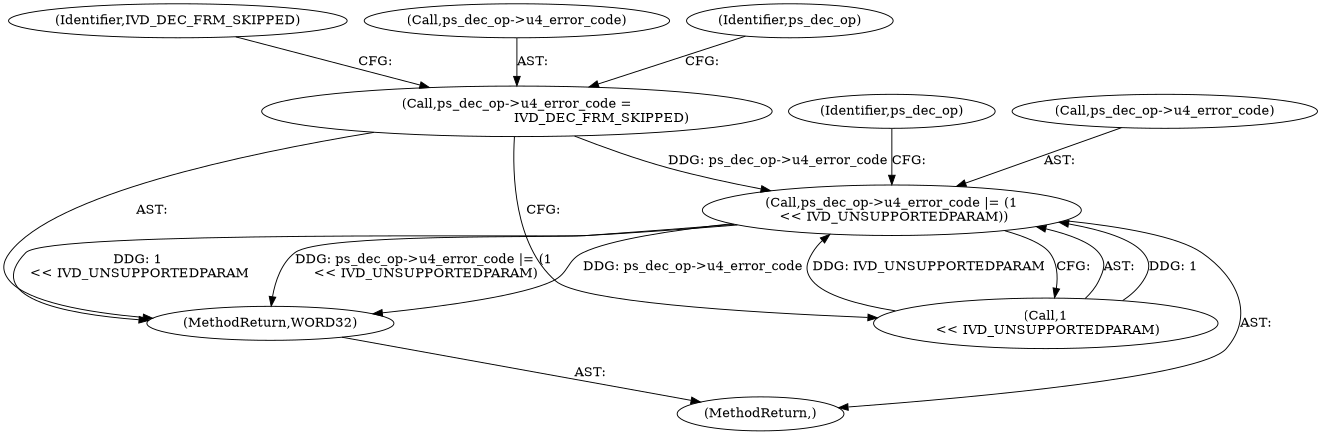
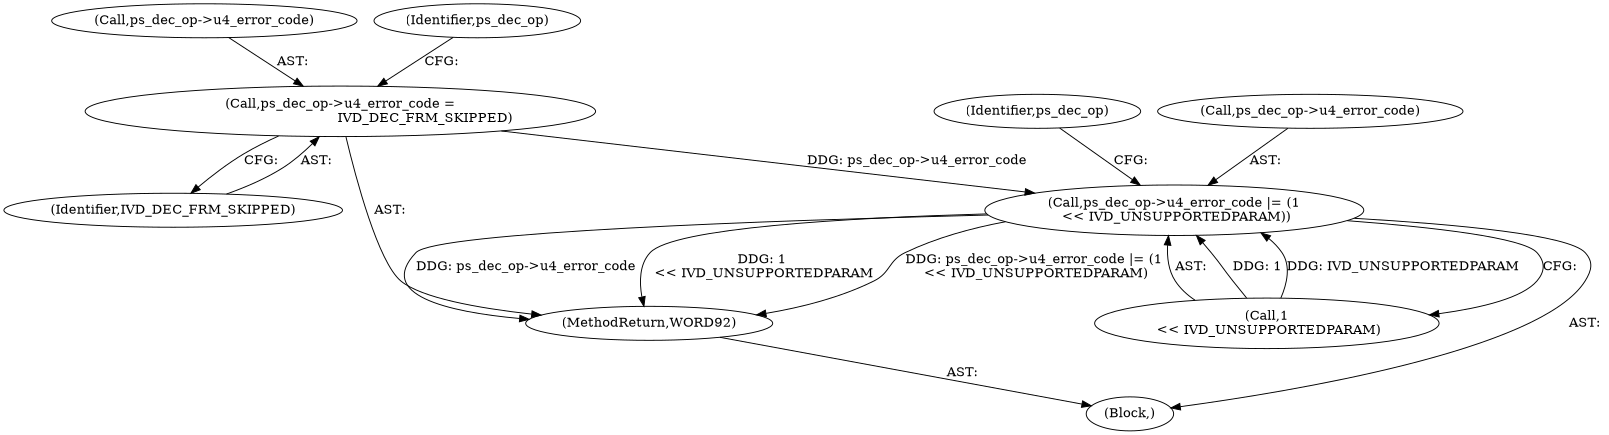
  digraph {
    n1 [label="(Call,ps_dec_op->u4_error_code =\n                                        IVD_DEC_FRM_SKIPPED)"]
    n2 [label="(Call,ps_dec_op->u4_error_code |= (1\n << IVD_UNSUPPORTEDPARAM))"]
    n3 [label="(Identifier,IVD_DEC_FRM_SKIPPED)"]
-   n4 [label="(MethodReturn,WORD32)"]
-   n5 [label="(MethodReturn,)"]
+   n4 [label="(MethodReturn,WORD92)"]
+   n5 [label="(Block,)"]
    n6 [label="(Call,1\n << IVD_UNSUPPORTEDPARAM)"]
    n7 [label="(Call,ps_dec_op->u4_error_code)"]
    n8 [label="(Identifier,ps_dec_op)"]
    n9 [label="(Identifier,ps_dec_op)"]
    n10 [label="(Call,ps_dec_op->u4_error_code)"]
    n1 -> n2 [label="DDG: ps_dec_op->u4_error_code"]
-   n1 -> n6 [label="CFG: "]
+   n1 -> n3 [label="CFG: "]
    n1 -> n4 [label="AST: "]
    n2 -> n4 [label="DDG: 1\n << IVD_UNSUPPORTEDPARAM"]
    n2 -> n4 [label="DDG: ps_dec_op->u4_error_code |= (1\n << IVD_UNSUPPORTEDPARAM)"]
    n2 -> n4 [label="DDG: ps_dec_op->u4_error_code"]
    n2 -> n5 [label="AST: "]
    n2 -> n6 [label="CFG: "]
-   n3 -> n1 [label="CFG: "]
+   n3 -> n1 [label="AST: "]
    n4 -> n5 [label="AST: "]
    n6 -> n2 [label="AST: "]
    n6 -> n2 [label="DDG: 1"]
    n6 -> n2 [label="DDG: IVD_UNSUPPORTEDPARAM"]
    n7 -> n1 [label="AST: "]
    n8 -> n1 [label="CFG: "]
    n9 -> n2 [label="CFG: "]
    n10 -> n2 [label="AST: "]
  }
